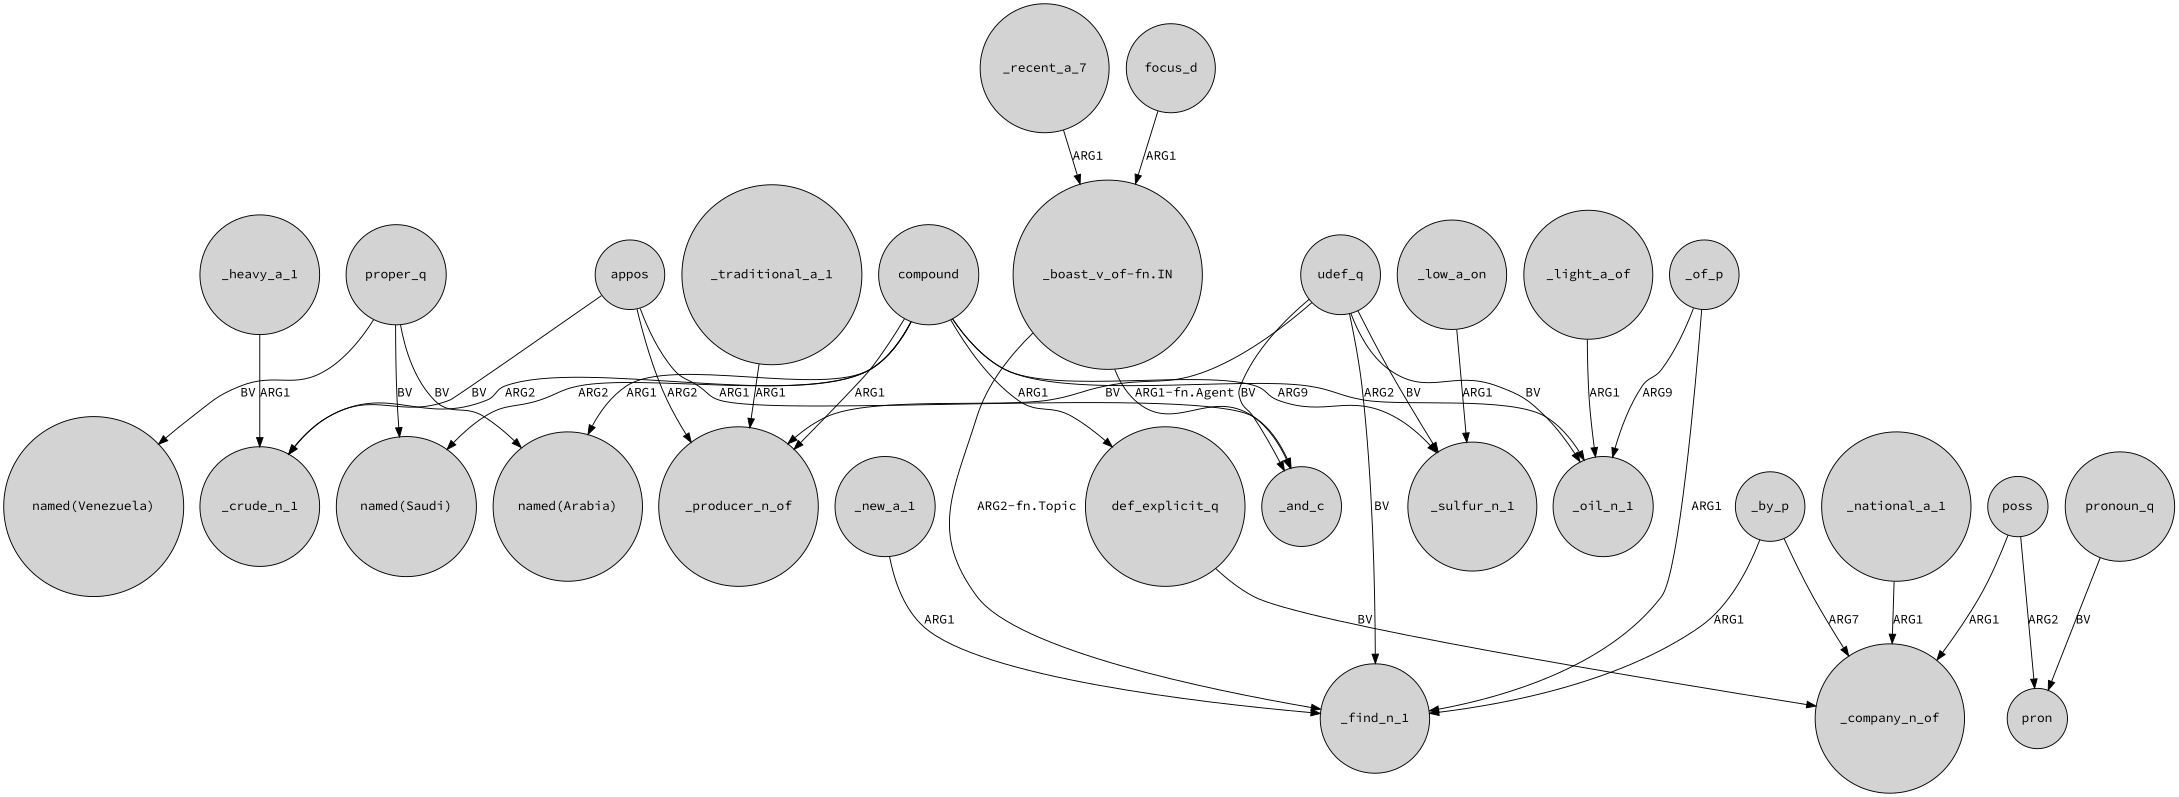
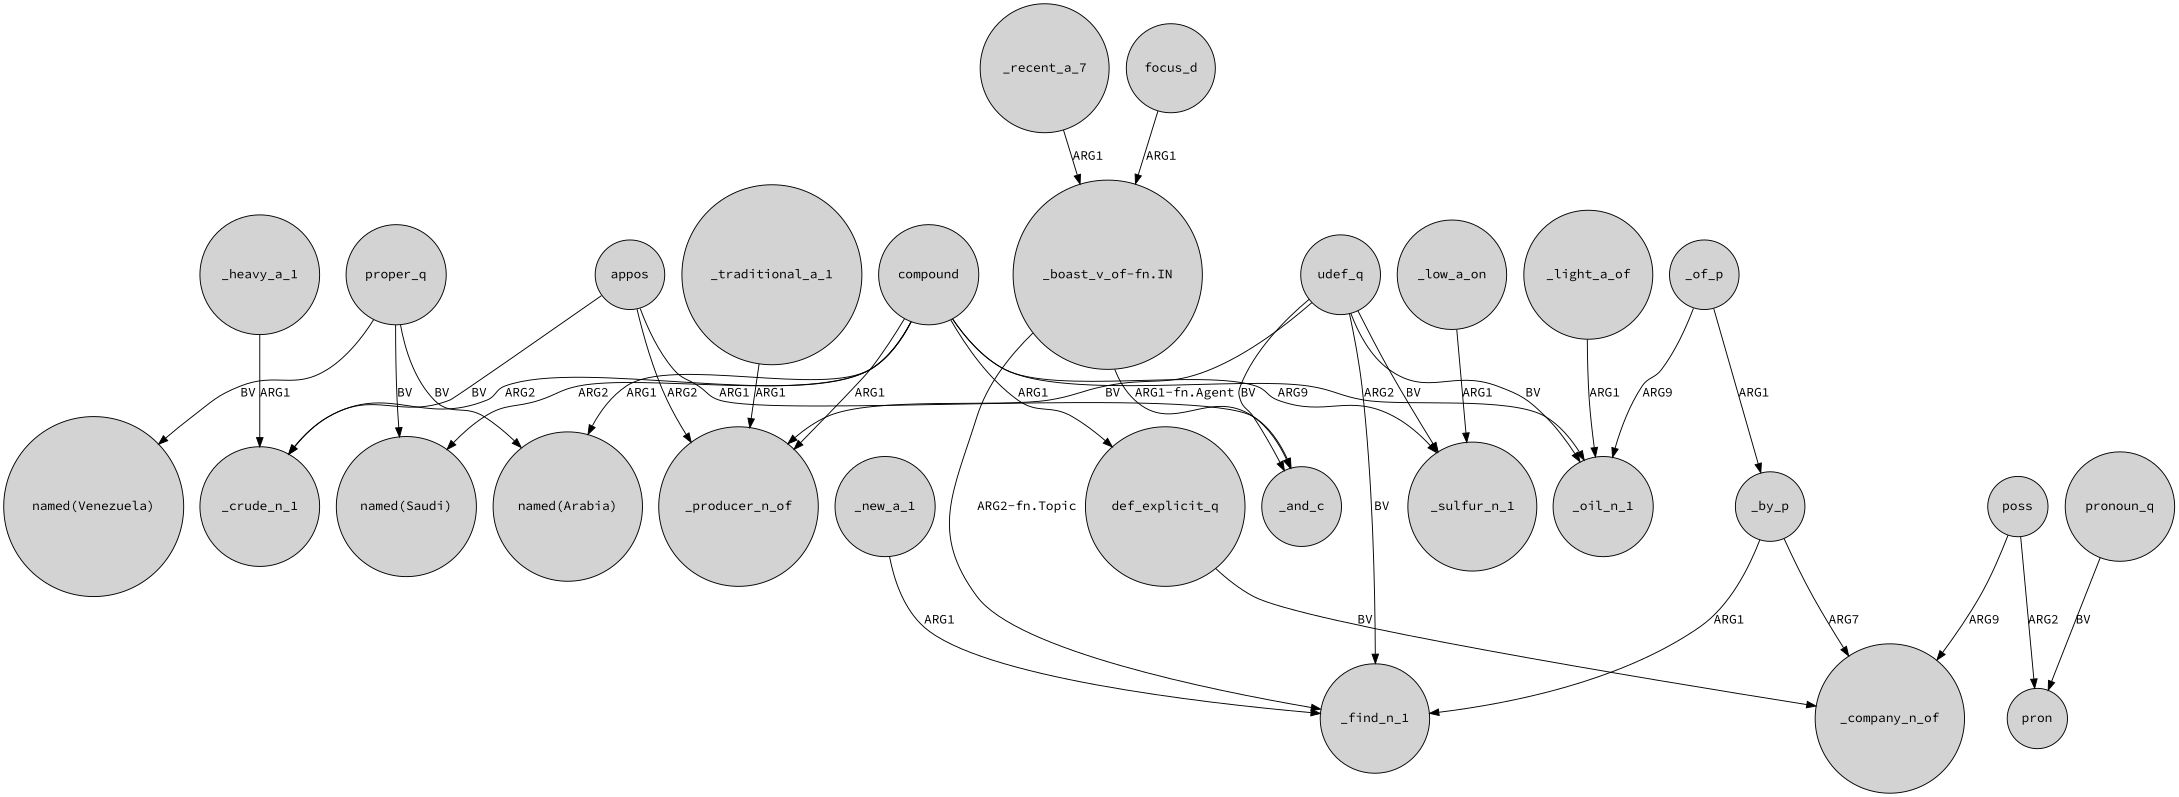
  digraph {
    fontname="Source Code Pro"
    node [fontname="Source Code Pro" shape=circle style=filled]
    edge [fontname="Source Code Pro"]
    n1 [label=_recent_a_7]
    "_boast_v_of-fn.IN"
    _find_n_1
    _and_c
    compound
    "named(Arabia)"
    _producer_n_of
    _oil_n_1
    "named(Saudi)"
    _sulfur_n_1
    _crude_n_1
    def_explicit_q
    _by_p
    _company_n_of
    proper_q
    "named(Venezuela)"
    _light_a_of
    _of_p
    poss
    pron
    appos
-   _national_a_1
    _new_a_1
    pronoun_q
    _traditional_a_1
    focus_d
    udef_q
    _low_a_on
    _heavy_a_1
    n1 -> "_boast_v_of-fn.IN" [label=ARG1]
    "_boast_v_of-fn.IN" -> _find_n_1 [label="ARG2-fn.Topic"]
    "_boast_v_of-fn.IN" -> _and_c [label="ARG1-fn.Agent"]
    compound -> "named(Arabia)" [label=ARG1]
    compound -> _producer_n_of [label=ARG1]
    compound -> _oil_n_1 [label=ARG2]
    compound -> "named(Saudi)" [label=ARG2]
    compound -> _sulfur_n_1 [label=ARG9]
    compound -> _crude_n_1 [label=ARG2]
    compound -> def_explicit_q [label=ARG1]
    def_explicit_q -> _company_n_of [label=BV]
    _by_p -> _find_n_1 [label=ARG1]
    _by_p -> _company_n_of [label=ARG7]
    proper_q -> "named(Arabia)" [label=BV]
    proper_q -> "named(Saudi)" [label=BV]
    proper_q -> "named(Venezuela)" [label=BV]
    _light_a_of -> _oil_n_1 [label=ARG1]
-   _of_p -> _find_n_1 [label=ARG1]
+   _of_p -> _by_p [label=ARG1]
    _of_p -> _oil_n_1 [label=ARG9]
-   poss -> _company_n_of [label=ARG1]
+   poss -> _company_n_of [label=ARG9]
    poss -> pron [label=ARG2]
    appos -> _and_c [label=ARG1]
    appos -> _producer_n_of [label=ARG2]
    appos -> _crude_n_1 [label=BV]
-   _national_a_1 -> _company_n_of [label=ARG1]
    _new_a_1 -> _find_n_1 [label=ARG1]
    pronoun_q -> pron [label=BV]
    _traditional_a_1 -> _producer_n_of [label=ARG1]
    focus_d -> "_boast_v_of-fn.IN" [label=ARG1]
    udef_q -> _find_n_1 [label=BV]
    udef_q -> _and_c [label=BV]
    udef_q -> _producer_n_of [label=BV]
    udef_q -> _oil_n_1 [label=BV]
    udef_q -> _sulfur_n_1 [label=BV]
    _low_a_on -> _sulfur_n_1 [label=ARG1]
    _heavy_a_1 -> _crude_n_1 [label=ARG1]
  }
